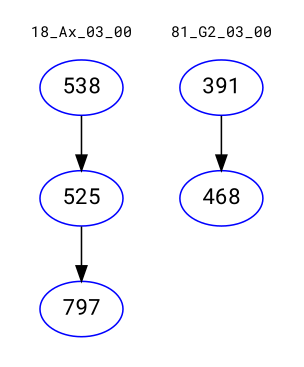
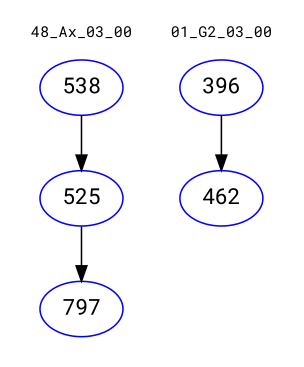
  digraph {
    fontname="Roboto Mono"
    node [color=blue fontname="Roboto Mono"]
    edge [color=black fontname="Roboto Mono"]
    n1 [label=538]
    n2 [label=525]
    n3 [label=797]
-   n4 [label=391]
-   n5 [label=468]
+   n4 [label=396]
+   n5 [label=462]
    subgraph cluster_1 {
      color=white
      fontsize=10
-     label="18_Ax_03_00"
+     label="48_Ax_03_00"
      n1
      n2
      n3
    }
    subgraph cluster_2 {
      color=white
      fontsize=10
-     label="81_G2_03_00"
+     label="01_G2_03_00"
      n4
      n5
    }
    n1 -> n2
    n2 -> n3
    n4 -> n5
  }
